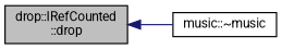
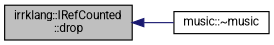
  digraph {
    rankdir=LR
    fontname=Roboto
    node [color=black fontname=Roboto fontsize=10 shape=record]
-   n1 [fillcolor=grey75 fontcolor=black height=0.2 label="drop::IRefCounted\l::drop" style=filled width=0.4]
+   n1 [fillcolor=grey75 fontcolor=black height=0.2 label="irrklang::IRefCounted\l::drop" style=filled width=0.4]
    n2 [height=0.2 label="music::~music" width=0.4]
    n1 -> n2 [color=midnightblue dir=back fontname=Roboto fontsize=10 labelfontname=Helvetica labelfontsize=10 style=solid]
  }
